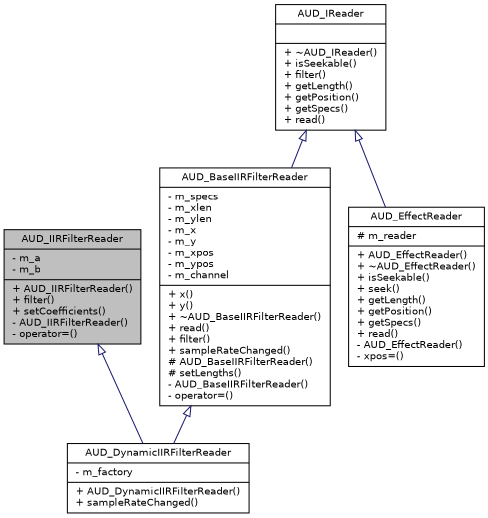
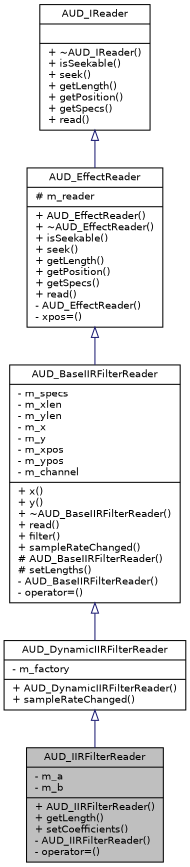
  digraph {
    node [color=black fillcolor=white fontname=Helvetica fontsize=10 shape=record style=filled]
    edge [arrowtail=empty color=midnightblue dir=back fontname=Helvetica fontsize=10 labelfontname=Helvetica labelfontsize=10 style=solid]
-   n1 [fillcolor=grey75 fontcolor=black height=0.2 label="{AUD_IIRFilterReader\n|- m_a\l- m_b\l|+ AUD_IIRFilterReader()\l+ filter()\l+ setCoefficients()\l- AUD_IIRFilterReader()\l- operator=()\l}" width=0.4]
+   n1 [fillcolor=grey75 fontcolor=black height=0.2 label="{AUD_IIRFilterReader\n|- m_a\l- m_b\l|+ AUD_IIRFilterReader()\l+ getLength()\l+ setCoefficients()\l- AUD_IIRFilterReader()\l- operator=()\l}" width=0.4]
    n2 [height=0.2 label="{AUD_DynamicIIRFilterReader\n|- m_factory\l|+ AUD_DynamicIIRFilterReader()\l+ sampleRateChanged()\l}" width=0.4]
    n3 [height=0.2 label="{AUD_BaseIIRFilterReader\n|- m_specs\l- m_xlen\l- m_ylen\l- m_x\l- m_y\l- m_xpos\l- m_ypos\l- m_channel\l|+ x()\l+ y()\l+ ~AUD_BaseIIRFilterReader()\l+ read()\l+ filter()\l+ sampleRateChanged()\l# AUD_BaseIIRFilterReader()\l# setLengths()\l- AUD_BaseIIRFilterReader()\l- operator=()\l}" width=0.4]
    n4 [height=0.2 label="{AUD_EffectReader\n|# m_reader\l|+ AUD_EffectReader()\l+ ~AUD_EffectReader()\l+ isSeekable()\l+ seek()\l+ getLength()\l+ getPosition()\l+ getSpecs()\l+ read()\l- AUD_EffectReader()\l- xpos=()\l}" width=0.4]
-   n5 [height=0.2 label="{AUD_IReader\n||+ ~AUD_IReader()\l+ isSeekable()\l+ filter()\l+ getLength()\l+ getPosition()\l+ getSpecs()\l+ read()\l}" width=0.4]
-   n1 -> n2
+   n5 [height=0.2 label="{AUD_IReader\n||+ ~AUD_IReader()\l+ isSeekable()\l+ seek()\l+ getLength()\l+ getPosition()\l+ getSpecs()\l+ read()\l}" width=0.4]
+   n2 -> n1
    n3 -> n2
-   n5 -> n3
+   n4 -> n3
    n5 -> n4
  }
